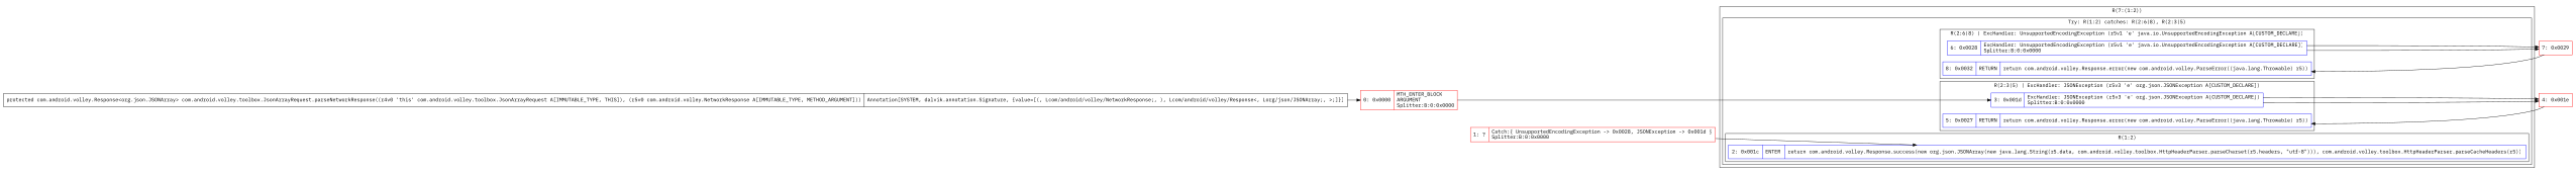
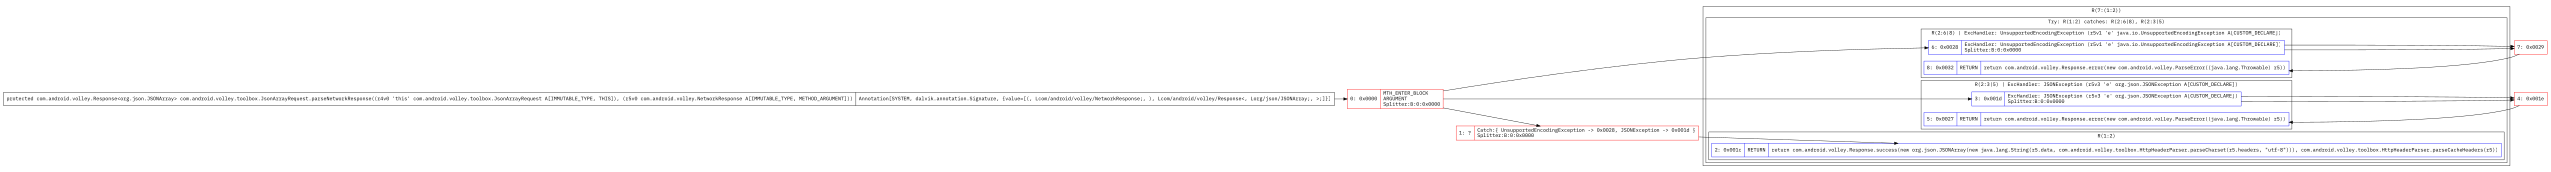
  digraph {
    fontname="IBM Plex Mono"
    rankdir=LR
    node [color=blue fontname="IBM Plex Mono" shape=record]
    edge [fontname="IBM Plex Mono"]
-   n1 [label="{2\:\ 0x001c|ENTER\l|return com.android.volley.Response.success(new org.json.JSONArray(new java.lang.String(r5.data, com.android.volley.toolbox.HttpHeaderParser.parseCharset(r5.headers, \"utf\-8\"))), com.android.volley.toolbox.HttpHeaderParser.parseCacheHeaders(r5))\l}"]
+   n1 [label="{2\:\ 0x001c|RETURN\l|return com.android.volley.Response.success(new org.json.JSONArray(new java.lang.String(r5.data, com.android.volley.toolbox.HttpHeaderParser.parseCharset(r5.headers, \"utf\-8\"))), com.android.volley.toolbox.HttpHeaderParser.parseCacheHeaders(r5))\l}"]
    n2 [label="{6\:\ 0x0028|ExcHandler: UnsupportedEncodingException (r5v1 'e' java.io.UnsupportedEncodingException A[CUSTOM_DECLARE])\lSplitter:B:0:0x0000\l}"]
    n3 [label="{8\:\ 0x0032|RETURN\l|return com.android.volley.Response.error(new com.android.volley.ParseError((java.lang.Throwable) r5))\l}"]
    n4 [label="{3\:\ 0x001d|ExcHandler: JSONException (r5v3 'e' org.json.JSONException A[CUSTOM_DECLARE])\lSplitter:B:0:0x0000\l}"]
    n5 [label="{5\:\ 0x0027|RETURN\l|return com.android.volley.Response.error(new com.android.volley.ParseError((java.lang.Throwable) r5))\l}"]
    n6 [color=red label="{7\:\ 0x0029}"]
    n7 [color=red label="{4\:\ 0x001e}"]
    n8 [color=red label="{0\:\ 0x0000|MTH_ENTER_BLOCK\lARGUMENT\lSplitter:B:0:0x0000\l}"]
    n9 [color=red label="{1\:\ ?|Catch:\{ UnsupportedEncodingException \-\> 0x0028, JSONException \-\> 0x001d \}\lSplitter:B:0:0x0000\l}"]
    n10 [label="{protected com.android.volley.Response\<org.json.JSONArray\> com.android.volley.toolbox.JsonArrayRequest.parseNetworkResponse((r4v0 'this' com.android.volley.toolbox.JsonArrayRequest A[IMMUTABLE_TYPE, THIS]), (r5v0 com.android.volley.NetworkResponse A[IMMUTABLE_TYPE, METHOD_ARGUMENT]))  | Annotation[SYSTEM, dalvik.annotation.Signature, \{value=[(, Lcom\/android\/volley\/NetworkResponse;, ), Lcom\/android\/volley\/Response\<, Lorg\/json\/JSONArray;, \>;]\}]\l}" color=""]
    subgraph cluster_1 {
      label="R(7:(1:2))"
      subgraph cluster_2 {
        label="Try: R(1:2) catches: R(2:6|8), R(2:3|5)"
        subgraph cluster_3 {
          label="R(1:2)"
          n1
        }
        subgraph cluster_4 {
          label="R(2:6|8) | ExcHandler: UnsupportedEncodingException (r5v1 'e' java.io.UnsupportedEncodingException A[CUSTOM_DECLARE])\l"
          n2
          n3
        }
        subgraph cluster_5 {
          label="R(2:3|5) | ExcHandler: JSONException (r5v3 'e' org.json.JSONException A[CUSTOM_DECLARE])\l"
          n4
          n5
        }
      }
    }
    subgraph cluster_6 {
      label="R(2:6|8) | ExcHandler: UnsupportedEncodingException (r5v1 'e' java.io.UnsupportedEncodingException A[CUSTOM_DECLARE])\l"
    }
    subgraph cluster_7 {
      label="R(2:3|5) | ExcHandler: JSONException (r5v3 'e' org.json.JSONException A[CUSTOM_DECLARE])\l"
    }
    n2 -> n6
    n2 -> n6
    n4 -> n7
    n4 -> n7
    n6 -> n3
    n7 -> n5
+   n8 -> n2
    n8 -> n4
+   n8 -> n9
    n9 -> n1
    n10 -> n8
  }
